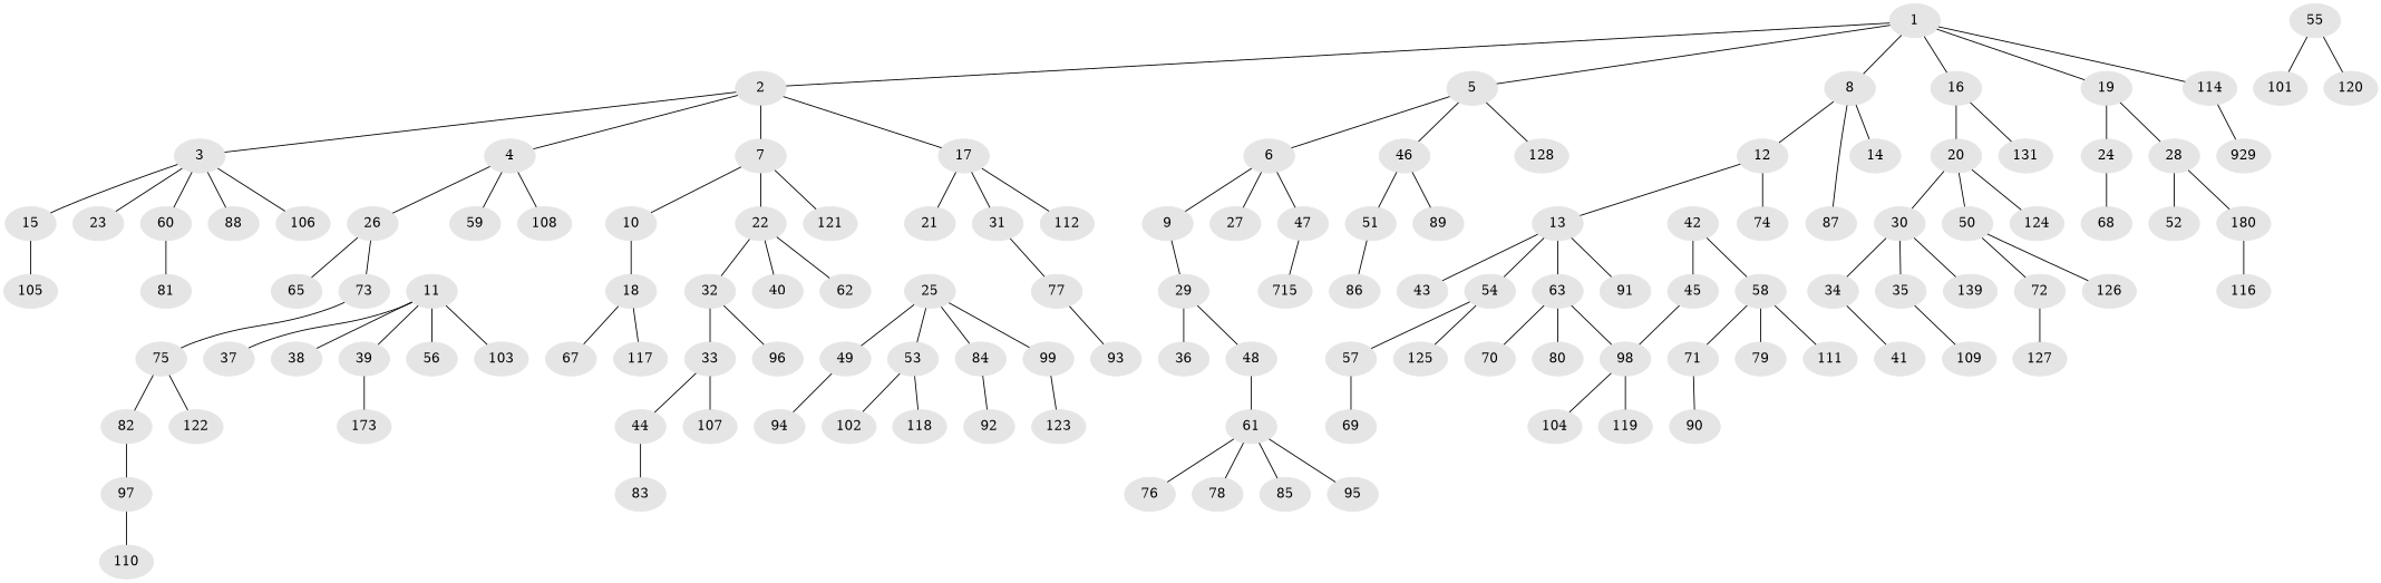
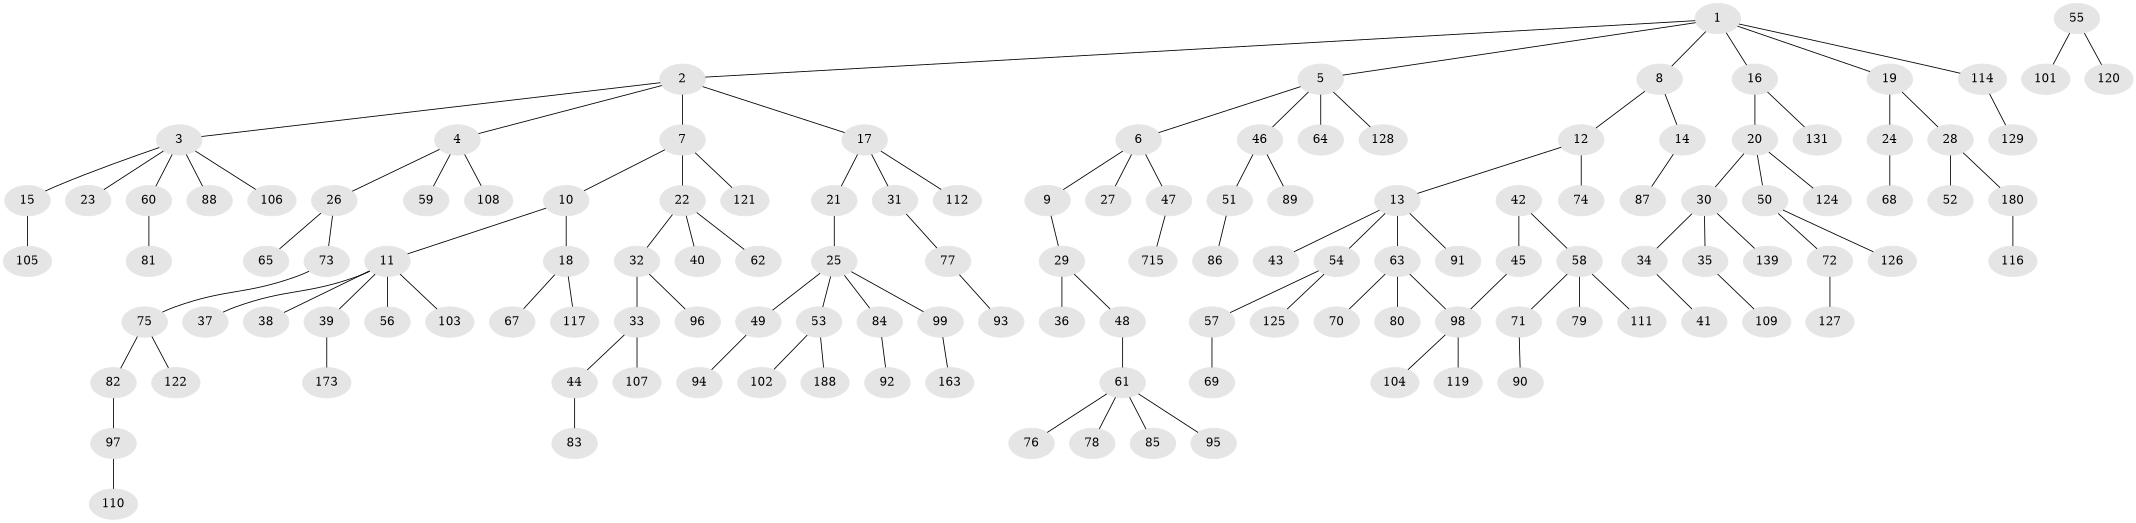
  graph {
    node [color=gray90 style=filled]
    1
    2
    5
    8
    16
    19
    114
    3
    4
    7
    17
    6
    46
+   64
    128
    12
    14
    20
    131
    24
    28
-   129 [label=929]
+   129
    15
    23
    60
    88
    106
    26
    59
    108
    10
    22
    121
    21
    31
    112
    105
    81
    65
    73
    9
    27
    47
    51
    89
    29
    n47 [label=715]
    11
    18
    32
    40
    62
    13
    74
    87
    36
    48
    37
    38
    39
    56
    103
    67
    117
    n65 [label=173]
    43
    54
    63
    91
    57
    125
    70
    80
    98
    42
    45
    58
    30
    50
    124
    25
    77
    68
    52
    n85 [label=180]
    34
    35
    n88 [label=139]
    72
    126
    49
    53
    84
    99
    33
    96
    94
    102
-   118
+   118 [label=188]
    92
-   123
+   123 [label=163]
    75
    116
    61
    41
    109
    93
    44
    107
    83
    71
    79
    111
    55
    101
    120
    86
    76
    78
    85
    95
    127
    69
    90
    104
    119
    82
    122
    97
    110
    1 -- 2
    1 -- 5
    1 -- 8
    1 -- 16
    1 -- 19
    1 -- 114
    2 -- 3
    2 -- 4
    2 -- 7
    2 -- 17
    5 -- 6
    5 -- 46
+   5 -- 64
    5 -- 128
    8 -- 12
    8 -- 14
    16 -- 20
    16 -- 131
    19 -- 24
    19 -- 28
    114 -- 129
    3 -- 15
    3 -- 23
    3 -- 60
    3 -- 88
    3 -- 106
    4 -- 26
    4 -- 59
    4 -- 108
    7 -- 10
    7 -- 22
    7 -- 121
    17 -- 21
    17 -- 31
    17 -- 112
    6 -- 9
    6 -- 27
    6 -- 47
    46 -- 51
    46 -- 89
    12 -- 13
    12 -- 74
-   8 -- 87
+   14 -- 87
    20 -- 30
    20 -- 50
    20 -- 124
    24 -- 68
    28 -- 52
    28 -- n85
    15 -- 105
    60 -- 81
    26 -- 65
    26 -- 73
+   10 -- 11
    10 -- 18
    22 -- 32
    22 -- 40
    22 -- 62
+   21 -- 25
    31 -- 77
    73 -- 75
    9 -- 29
    47 -- n47
    51 -- 86
    29 -- 36
    29 -- 48
    11 -- 37
    11 -- 38
    11 -- 39
    11 -- 56
    11 -- 103
    18 -- 67
    18 -- 117
    32 -- 33
    32 -- 96
    13 -- 43
    13 -- 54
    13 -- 63
    13 -- 91
    48 -- 61
    39 -- n65
    54 -- 57
    54 -- 125
    63 -- 70
    63 -- 80
    63 -- 98
    57 -- 69
    98 -- 104
    98 -- 119
    42 -- 45
    42 -- 58
    45 -- 98
    58 -- 71
    58 -- 79
    58 -- 111
    30 -- 34
    30 -- 35
    30 -- n88
    50 -- 72
    50 -- 126
    25 -- 49
    25 -- 53
    25 -- 84
    25 -- 99
    77 -- 93
    n85 -- 116
    34 -- 41
    35 -- 109
    72 -- 127
    49 -- 94
    53 -- 102
    53 -- 118
    84 -- 92
    99 -- 123
    33 -- 44
    33 -- 107
    75 -- 82
    75 -- 122
    61 -- 76
    61 -- 78
    61 -- 85
    61 -- 95
    44 -- 83
    71 -- 90
    55 -- 101
    55 -- 120
    82 -- 97
    97 -- 110
  }
